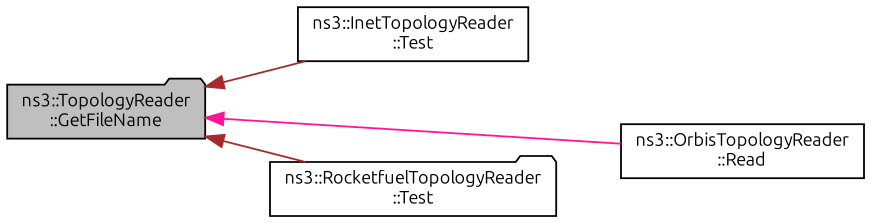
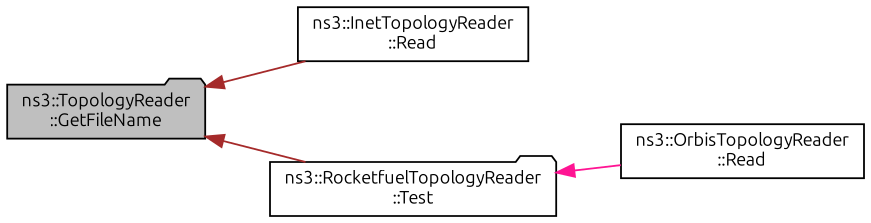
  digraph {
    fontname=Ubuntu
    rankdir=LR
    node [color=black fillcolor=white fontname=Ubuntu fontsize=10 shape=folder style=filled]
    edge [color=brown dir=back fontname=Ubuntu fontsize=10 labelfontname=Helvetica labelfontsize=10 style=solid]
    n1 [fillcolor=grey75 fontcolor=black height=0.2 label="ns3::TopologyReader\l::GetFileName" width=0.4]
-   n2 [height=0.2 label="ns3::InetTopologyReader\l::Test" shape=box width=0.4]
+   n2 [height=0.2 label="ns3::InetTopologyReader\l::Read" shape=box width=0.4]
    n3 [height=0.2 label="ns3::OrbisTopologyReader\l::Read" shape=box width=0.4]
    n4 [height=0.2 label="ns3::RocketfuelTopologyReader\l::Test" width=0.4]
    n1 -> n2
-   n1 -> n3 [color=deeppink]
+   n4 -> n3 [color=deeppink]
    n1 -> n4
  }
